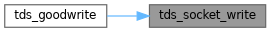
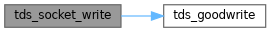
  digraph {
    rankdir=RL
    node [fontname=Helvetica fontsize=10 shape=box style=filled]
    n1 [color=gray40 fillcolor=grey60 fontcolor=black height=0.2 label=tds_socket_write width=0.4]
    n2 [color=grey40 fillcolor=white height=0.2 label=tds_goodwrite width=0.4]
-   n1 -> n2 [color=steelblue1 dir=back fontname=Helvetica fontsize=10 labelfontname=Helvetica labelfontsize=10 style=solid]
+   n2 -> n1 [color=steelblue1 dir=back fontname=Helvetica fontsize=10 labelfontname=Helvetica labelfontsize=10 style=solid]
  }
